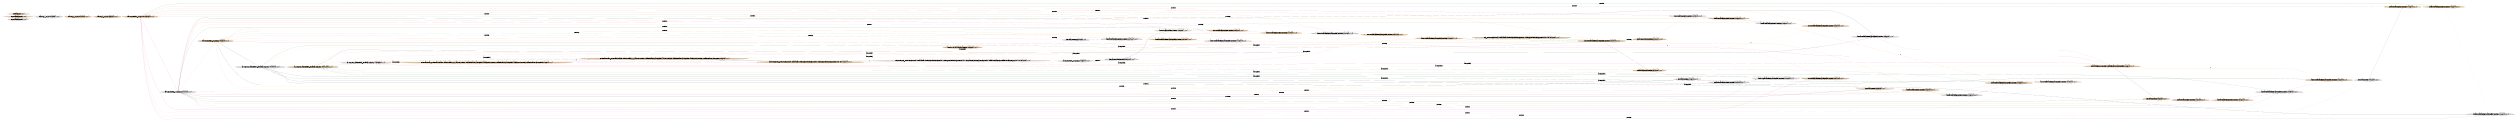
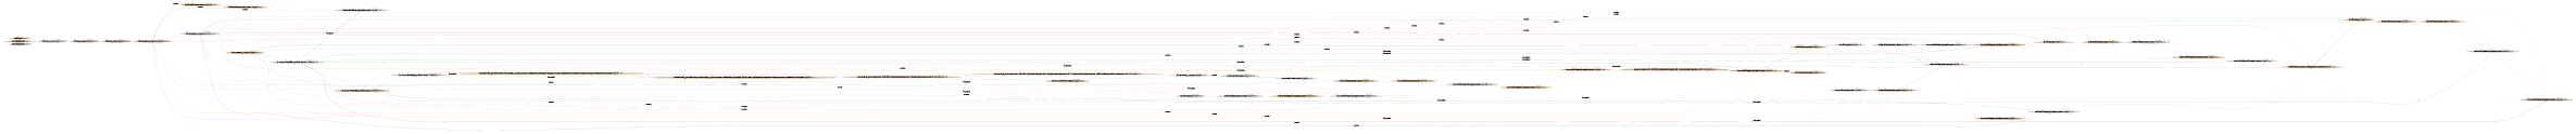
  digraph {
    rankdir=LR
    node [color=black fillcolor=tan shape=ellipse style=filled]
    edge [color=darkorange style=solid]
    n1 [color=darkorange label="assertFalse(testTable.inflightCommitExists(commitTime1))@@@63@@@['0', '0', '1']"]
    n2 [fillcolor=lightgrey label="assertFalse(testTable.baseFilesExist(partitionAndFileId1,commitTime1))@@@64@@@['0', '0', '1']"]
    n3 [color=darkorange label="assertTrue(testTable.baseFilesExist(partitionAndFileId2,commitTime2))@@@42@@@['1', '1', '0']"]
    n4 [color=darkorange label="assertTrue(testTable.baseFilesExist(partitionAndFileId3,commitTime3))@@@43@@@['1', '1', '0']"]
    n5 [label="assertTrue(testTable.baseFilesExist(partitionAndFileId1,commitTime1))@@@49@@@['0', '0', '1']"]
    n6 [label="assertTrue(testTable.baseFilesExist(partitionAndFileId1,commitTime1))@@@44@@@['1', '1', '1']"]
    n7 [label="config = HoodieWriteConfig.newBuilder().withPath(basePath).withIndexConfig(HoodieIndexConfig.newBuilder().withIndexType(HoodieIndex.IndexType.INMEMORY).build()).build()@@@45@@@['0', '1', '0']"]
    n8 [fillcolor=lightgrey label="assertFalse(testTable.inflightCommitExists(commitTime2))@@@52@@@['0', '0', '1']"]
    n9 [color=brown label="assertFalse(testTable.baseFilesExist(partitionAndFileId2,commitTime2))@@@53@@@['0', '0', '1']"]
    n10 [color=darkorange fillcolor=lightgrey label="assertTrue(testTable.baseFilesExist(partitionAndFileId1,commitTime1))@@@54@@@['0', '0', '1']"]
    n11 [label="client.rollback(commitTime2)@@@56@@@['0', '0', '1']"]
    n12 [color=brown label="assertFalse(testTable.commitExists(commitTime2))@@@57@@@['0', '0', '1']"]
    n13 [color=darkorange label="assertFalse(testTable.inflightCommitExists(commitTime2))@@@58@@@['0', '0', '1']"]
    n14 [color=darkorange label="assertFalse(testTable.commitExists(commitTime1))@@@62@@@['0', '0', '1']"]
    n15 [color=brown label="assertFalse(testTable.commitExists(commitTime2))@@@51@@@['0', '0', '1']"]
    n16 [fillcolor=lightgrey label="client.rollback(commitTime3)@@@40@@@['0', '0', '1']"]
    n17 [fillcolor=lightgrey label="assertFalse(testTable.inflightCommitExists(commitTime3))@@@41@@@['0', '0', '1']"]
    n18 [color=darkorange label="assertFalse(testTable.baseFilesExist(partitionAndFileId3,commitTime3))@@@42@@@['0', '0', '1']"]
    n19 [color=darkorange label="HoodieTestTable testTable = HoodieTestTable.of(metaClient).withPartitionMetaFiles(p1,p2,p3).addCommit(commitTime1).withBaseFilesInPartitions(partitionAndFileId1).addInflightCommit(commitTime2).withBaseFilesInPartitions(partitionAndFileId2).addInflightCommit(commitTime3).withBaseFilesInPartitions(partitionAndFileId3)@@@33@@@['1', '1', '0']"]
    n20 [color=darkorange fillcolor=lightgrey label="HoodieWriteConfig config = HoodieWriteConfig.newBuilder().withPath(basePath).withIndexConfig(HoodieIndexConfig.newBuilder().withIndexType(HoodieIndex.IndexType.INMEMORY).build()).withCompactionConfig(HoodieCompactionConfig.newBuilder().withFailedWritesCleaningPolicy(HoodieFailedWritesCleaningPolicy.LAZY).build()).build()@@@34@@@['0', '1', '0']"]
    n21 [color=brown label="HoodieTestTable testTable = HoodieTestTable.of(metaClient).withPartitionMetaFiles(p1,p2,p3).addCommit(commitTime1).withBaseFilesInPartitions(partitionAndFileId1).addCommit(commitTime2).withBaseFilesInPartitions(partitionAndFileId2).addInflightCommit(commitTime3).withBaseFilesInPartitions(partitionAndFileId3)@@@33@@@['0', '0', '1']"]
    n22 [color=darkorange label="HoodieWriteConfig config = HoodieWriteConfig.newBuilder().withPath(basePath).withIndexConfig(HoodieIndexConfig.newBuilder().withIndexType(HoodieIndex.IndexType.INMEMORY).build()).build()@@@34@@@['1', '0', '1']"]
    n23 [color=darkorange fillcolor=lightgrey label="final String commitTime4 = \"20160506030621\"@@@35@@@['1', '1', '0']"]
    n24 [color=brown label="assertThrows(,null,\"Should have thrown an exception \")@@@36@@@['0', '0', '1']"]
    n25 [color=brown fillcolor=lightgrey label="assertTrue(testTable.baseFilesExist(partitionAndFileId2,commitTime2))@@@48@@@['0', '0', '1']"]
    n26 [label="client.rollback(commitTime2)@@@50@@@['0', '0', '1']" shape=diamond]
    n27 [color=brown label="final String commitTime1 = \"20160501010101\"@@@6@@@['1', '1', '1']"]
    n28 [color=brown label="assertTrue(testTable.baseFilesExist(partitionAndFileId1,commitTime1))@@@52@@@['1', '1', '0']"]
    n29 [color=darkorange fillcolor=lightgrey label="assertTrue(testTable.commitExists(commitTime1))@@@38@@@['1', '1', '0']"]
    n30 [fillcolor=lightgrey label="assertTrue(testTable.baseFilesExist(partitionAndFileId1,commitTime1))@@@41@@@['1', '1', '0']"]
    n31 [fillcolor=lightgrey label="final String commitTime2 = \"20160502020601\"@@@7@@@['1', '1', '1']"]
    n32 [label="assertTrue(testTable.baseFilesExist(partitionAndFileId1,commitTime1))@@@60@@@['0', '0', '1']"]
    n33 [color=brown fillcolor=lightgrey label="assertTrue(testTable.commitExists(commitTime1))@@@49@@@['1', '1', '0']"]
-   n34 [fillcolor=lightgrey label="client.rollback(commitTime1)@@@61@@@['0', '0', '1']"]
    n35 [color=brown fillcolor=lightgrey label="assertFalse(testTable.baseFilesExist(partitionAndFileId2,commitTime2))@@@53@@@['1', '1', '0']"]
    n36 [color=brown label="assertTrue(testTable.inflightCommitExists(commitTime2))@@@39@@@['1', '1', '0']"]
    n37 [label="final String commitTime3 = \"20160506030611\"@@@8@@@['1', '1', '1']"]
    n38 [fillcolor=lightgrey label="assertFalse(testTable.baseFilesExist(partitionAndFileId2,commitTime2))@@@59@@@['0', '0', '1']"]
    n39 [color=brown label="assertFalse(testTable.inflightCommitExists(commitTime2))@@@50@@@['1', '1', '0']"]
    n40 [color=brown fillcolor=lightgrey label="assertTrue(testTable.baseFilesExist(partitionAndFileId2,commitTime2))@@@43@@@['0', '0', '1']"]
    n41 [color=darkorange label="testTable.addInflightCommit(commitTime3)@@@45@@@['0', '0', '1']"]
    n42 [color=brown label="client.startCommitWithTime(commitTime5)@@@48@@@['1', '1', '0']"]
    n43 [color=darkorange label="testTable.addInflightCommit(commitTime2).withBaseFilesInPartitions(partitionAndFileId2)@@@55@@@['1', '1', '1']"]
    n44 [fillcolor=lightgrey label="client.startCommitWithTime(commitTime4)@@@37@@@['1', '1', '0']"]
    n45 [color=brown label="testRollbackCommit['0', '0', '1']" shape=diamond]
    n46 [fillcolor=lightgrey label="final String p1 = \"2016/05/01\"@@@3@@@['1', '1', '1']"]
    n47 [color=brown label="final String p2 = \"2016/05/02\"@@@4@@@['1', '1', '1']"]
    n48 [fillcolor=lightgrey label="assertFalse(testTable.inflightCommitExists(commitTime3))@@@47@@@['0', '0', '1']"]
    n49 [label="final String p3 = \"2016/05/06\"@@@5@@@['1', '1', '1']"]
    n50 [color=darkorange label="assertTrue(testTable.inflightCommitExists(commitTime3))@@@40@@@['1', '1', '0']"]
    n51 [color=brown fillcolor=lightgrey label="client.rollback(commitTime3)@@@46@@@['0', '0', '1']"]
    n52 [color=brown fillcolor=lightgrey label="assertFalse(testTable.inflightCommitExists(commitTime3))@@@51@@@['1', '1', '0']"]
    n53 [fillcolor=lightgrey label="Map<String,String> partitionAndFileId1 = new HashMap<String,String>(){}@@@9@@@['1', '1', '1']"]
    n54 [label="Map<String,String> partitionAndFileId2 = new HashMap<String,String>(){}@@@17@@@['1', '1', '1']"]
    n55 [color=brown label="testAutoRollbackInflightCommit['1', '0', '0']" shape=diamond]
    n56 [color=brown fillcolor=lightgrey label="testAutoRollbackInflightCommit['0', '1', '0']"]
    n57 [color=brown fillcolor=lightgrey label="Map<String,String> partitionAndFileId3 = new HashMap<String,String>(){}@@@25@@@['1', '1', '1']"]
    n1 -> n2 [style=dashed]
    n3 -> n4 [color=deeppink]
    n4 -> n5 [color=deeppink label=0 style=dashed]
    n4 -> n6 [color=darkgreen]
    n4 -> n7 [color=darkgreen style=dashed]
    n5 -> n26
    n6 -> n15 [label=0]
    n6 -> n41 [color=black]
    n6 -> n42 [label=commitTime5]
    n6 -> n42 [color=black style=dashed]
    n7 -> n6 [color=darkgreen]
    n8 -> n9 [color=deeppink]
    n9 -> n10
    n10 -> n43 [style=dashed]
    n11 -> n12 [color=black style=dashed]
    n12 -> n13 [color=deeppink]
    n13 -> n38 [color=deeppink]
    n14 -> n1 [color=black style=dashed]
    n15 -> n8 [color=darkgreen]
    n16 -> n17 [color=darkgreen]
    n17 -> n18
    n18 -> n40 [color=darkgreen style=dashed]
    n19 -> n20 [color=black style=dashed]
    n19 -> n21 [color=deeppink label=0]
    n19 -> n22 [color=deeppink]
    n20 -> n23
    n21 -> n22 [color=black]
    n22 -> n20 [color=black label=0 style=dashed]
    n22 -> n23 [color=deeppink style=dashed]
    n22 -> n24 [color=deeppink style=dashed]
    n23 -> n44 [color=darkgreen label=commitTime4]
    n23 -> n44 [color=black style=dashed]
    n24 -> n16 [style=dashed]
    n25 -> n5 [color=deeppink style=dashed]
    n26 -> n15 [color=deeppink style=dashed]
    n27 -> n1 [color=darkgreen label=commitTime1]
    n27 -> n2 [color=black label=commitTime1 style=dashed]
    n27 -> n5 [color=deeppink label=commitTime1]
    n27 -> n6 [label=commitTime1]
    n27 -> n10 [color=deeppink label=commitTime1 style=dashed]
    n27 -> n14 [color=black label=commitTime1 style=dashed]
    n27 -> n28 [label=commitTime1]
    n27 -> n29 [color=black label=commitTime1 style=dashed]
    n27 -> n30 [color=darkgreen label=commitTime1 style=dashed]
    n27 -> n31 [color=deeppink]
    n27 -> n32 [label=commitTime1 style=dashed]
    n27 -> n33 [color=deeppink label=commitTime1]
-   n27 -> n34 [color=deeppink label=commitTime1 style=dashed]
    n28 -> n35 [color=deeppink style=dashed]
    n29 -> n36 [color=darkgreen style=dashed]
    n30 -> n3 [color=black style=dashed]
    n31 -> n3 [color=deeppink label=commitTime2 style=dashed]
    n31 -> n8 [label=commitTime2 style=dashed]
    n31 -> n9 [color=darkgreen label=commitTime2 style=dashed]
    n31 -> n11 [color=darkgreen label=commitTime2]
    n31 -> n12 [label=commitTime2]
    n31 -> n13 [color=black label=commitTime2 style=dashed]
    n31 -> n15 [color=deeppink label=commitTime2]
    n31 -> n25 [color=black label=commitTime2 style=dashed]
    n31 -> n26 [color=black label=commitTime2]
    n31 -> n35 [color=black label=commitTime2]
    n31 -> n36 [color=darkgreen label=commitTime2]
    n31 -> n37 [color=deeppink style=dashed]
    n31 -> n38 [color=black label=commitTime2 style=dashed]
    n31 -> n39 [label=commitTime2]
    n31 -> n40 [color=deeppink label=commitTime2]
-   n32 -> n34 [color=deeppink style=dashed]
    n33 -> n39 [color=black]
-   n34 -> n14 [color=darkgreen]
    n35 -> n43 [color=black style=dashed]
    n36 -> n50 [color=black style=dashed]
    n37 -> n4 [label=commitTime3 style=dashed]
    n37 -> n16 [color=deeppink label=commitTime3 style=dashed]
    n37 -> n17 [color=darkgreen label=commitTime3 style=dashed]
    n37 -> n18 [label=commitTime3]
    n37 -> n41 [label=commitTime3 style=dashed]
    n37 -> n43 [color=deeppink label=commitTime3]
    n37 -> n48 [label=commitTime3 style=dashed]
    n37 -> n50 [label=commitTime3]
    n37 -> n51 [color=black label=commitTime3]
    n37 -> n52 [color=black label=commitTime3 style=dashed]
    n37 -> n53 [color=black]
    n38 -> n32 [color=deeppink]
    n39 -> n52 [color=darkgreen]
    n40 -> n6
    n41 -> n51 [color=deeppink]
    n42 -> n33 [color=deeppink style=dashed]
    n43 -> n11 [color=black]
    n43 -> n32 [label=0]
    n44 -> n29 [color=black]
    n45 -> n46 [color=darkgreen style=dashed]
    n46 -> n47 [style=dashed]
    n47 -> n49 [color=deeppink style=dashed]
    n48 -> n25 [color=black style=dashed]
    n49 -> n27 [color=black style=dashed]
    n50 -> n30 [style=dashed]
    n51 -> n48 [color=deeppink]
    n52 -> n9 [label=0]
    n52 -> n28 [style=dashed]
    n53 -> n2 [color=black label=partitionAndFileId1]
    n53 -> n5 [color=black label=partitionAndFileId1]
    n53 -> n6 [color=darkgreen label=partitionAndFileId1]
    n53 -> n10 [color=darkgreen label=partitionAndFileId1]
    n53 -> n28 [label=partitionAndFileId1 style=dashed]
    n53 -> n30 [label=partitionAndFileId1 style=dashed]
    n53 -> n32 [color=black label=partitionAndFileId1]
    n53 -> n54 [color=deeppink]
    n54 -> n3 [color=deeppink label=partitionAndFileId2 style=dashed]
    n54 -> n9 [color=black label=partitionAndFileId2 style=dashed]
    n54 -> n25 [color=darkgreen label=partitionAndFileId2 style=dashed]
    n54 -> n35 [color=black label=partitionAndFileId2]
    n54 -> n38 [color=darkgreen label=partitionAndFileId2]
    n54 -> n40 [label=partitionAndFileId2]
    n54 -> n43 [label=partitionAndFileId2 style=dashed]
    n54 -> n57 [color=black style=dashed]
    n55 -> n46
    n56 -> n46 [color=darkgreen]
    n57 -> n4 [label=partitionAndFileId3]
    n57 -> n18 [label=partitionAndFileId3 style=dashed]
    n57 -> n19 [color=deeppink label=partitionAndFileId3]
    n57 -> n19
    n57 -> n21 [color=deeppink label=partitionAndFileId3 style=dashed]
    n57 -> n21 [color=darkgreen]
    n57 -> n43 [color=deeppink label=partitionAndFileId3]
  }
